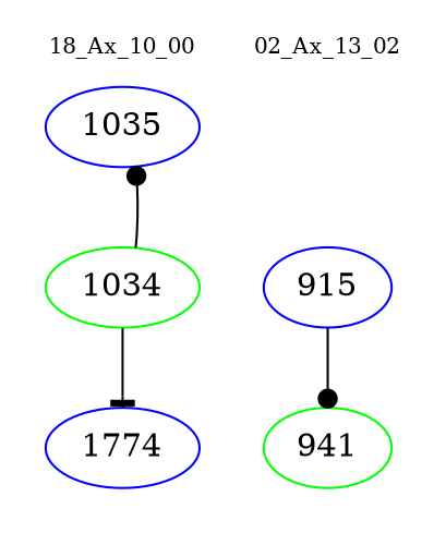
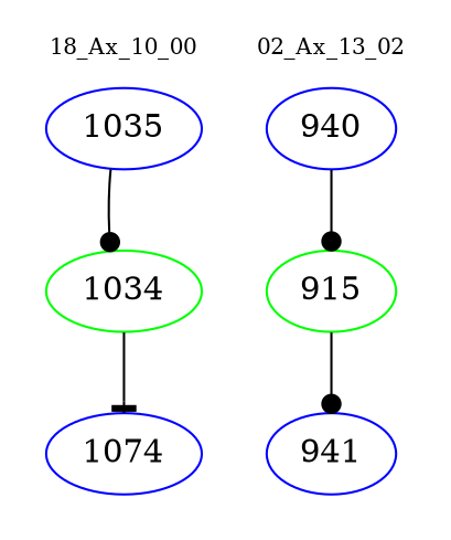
  digraph {
    node [color=blue]
    edge [arrowhead=dot color=black]
    n1 [label=1035]
    n2 [color=green label=1034]
-   n3 [label=1774]
-   n5 [label=915]
-   n6 [color=green label=941]
+   n3 [label=1074]
+   n4 [label=940]
+   n5 [color=green label=915]
+   n6 [label=941]
    subgraph cluster_1 {
      color=white
      fontsize=10
      label="18_Ax_10_00"
      n1
      n2
      n3
    }
    subgraph cluster_2 {
      color=white
      fontsize=10
      label="02_Ax_13_02"
+     n4
      n5
      n6
    }
-   n2 -> n1
+   n1 -> n2
    n2 -> n3 [arrowhead=tee]
+   n4 -> n5
    n5 -> n6
  }
